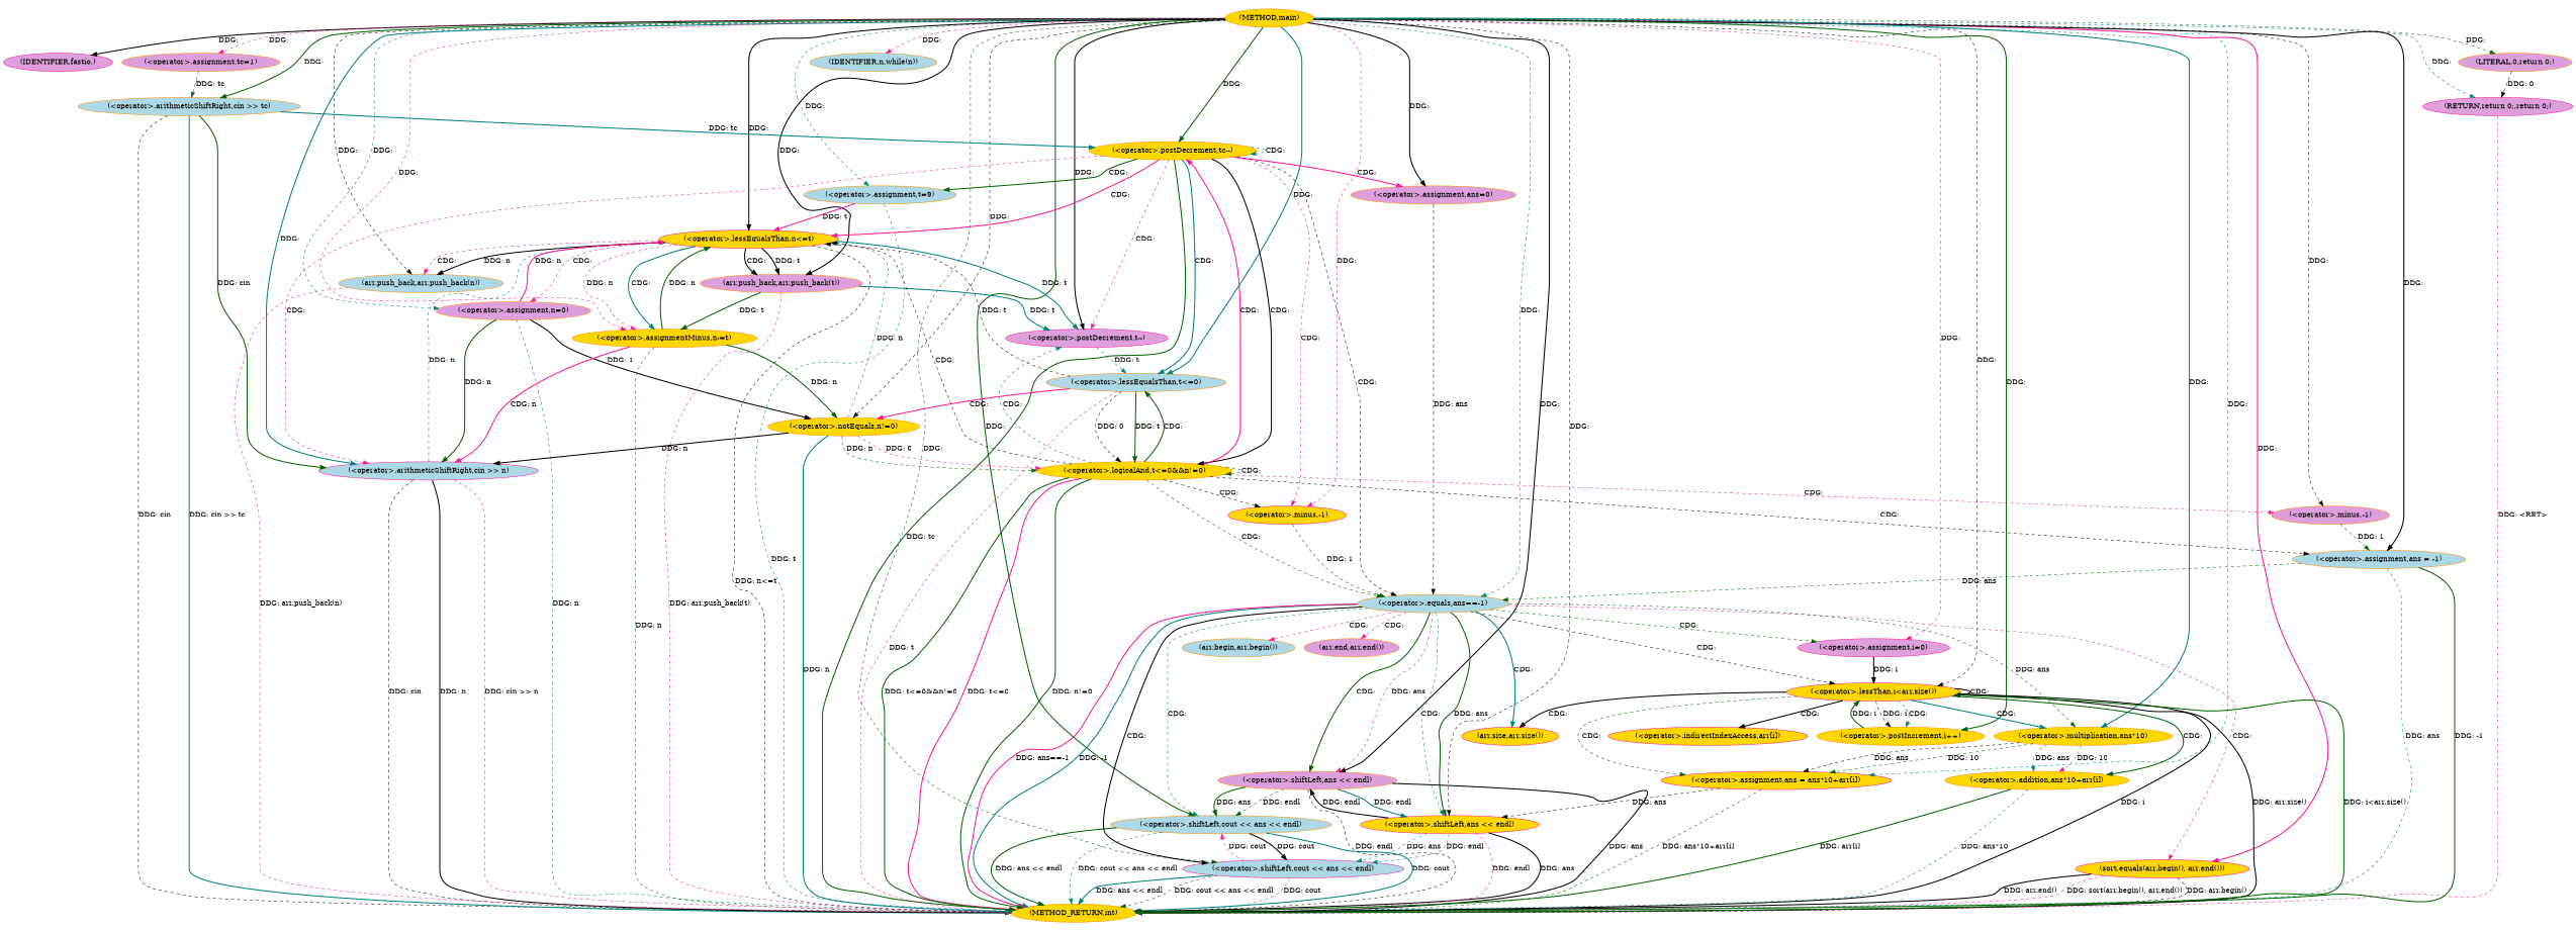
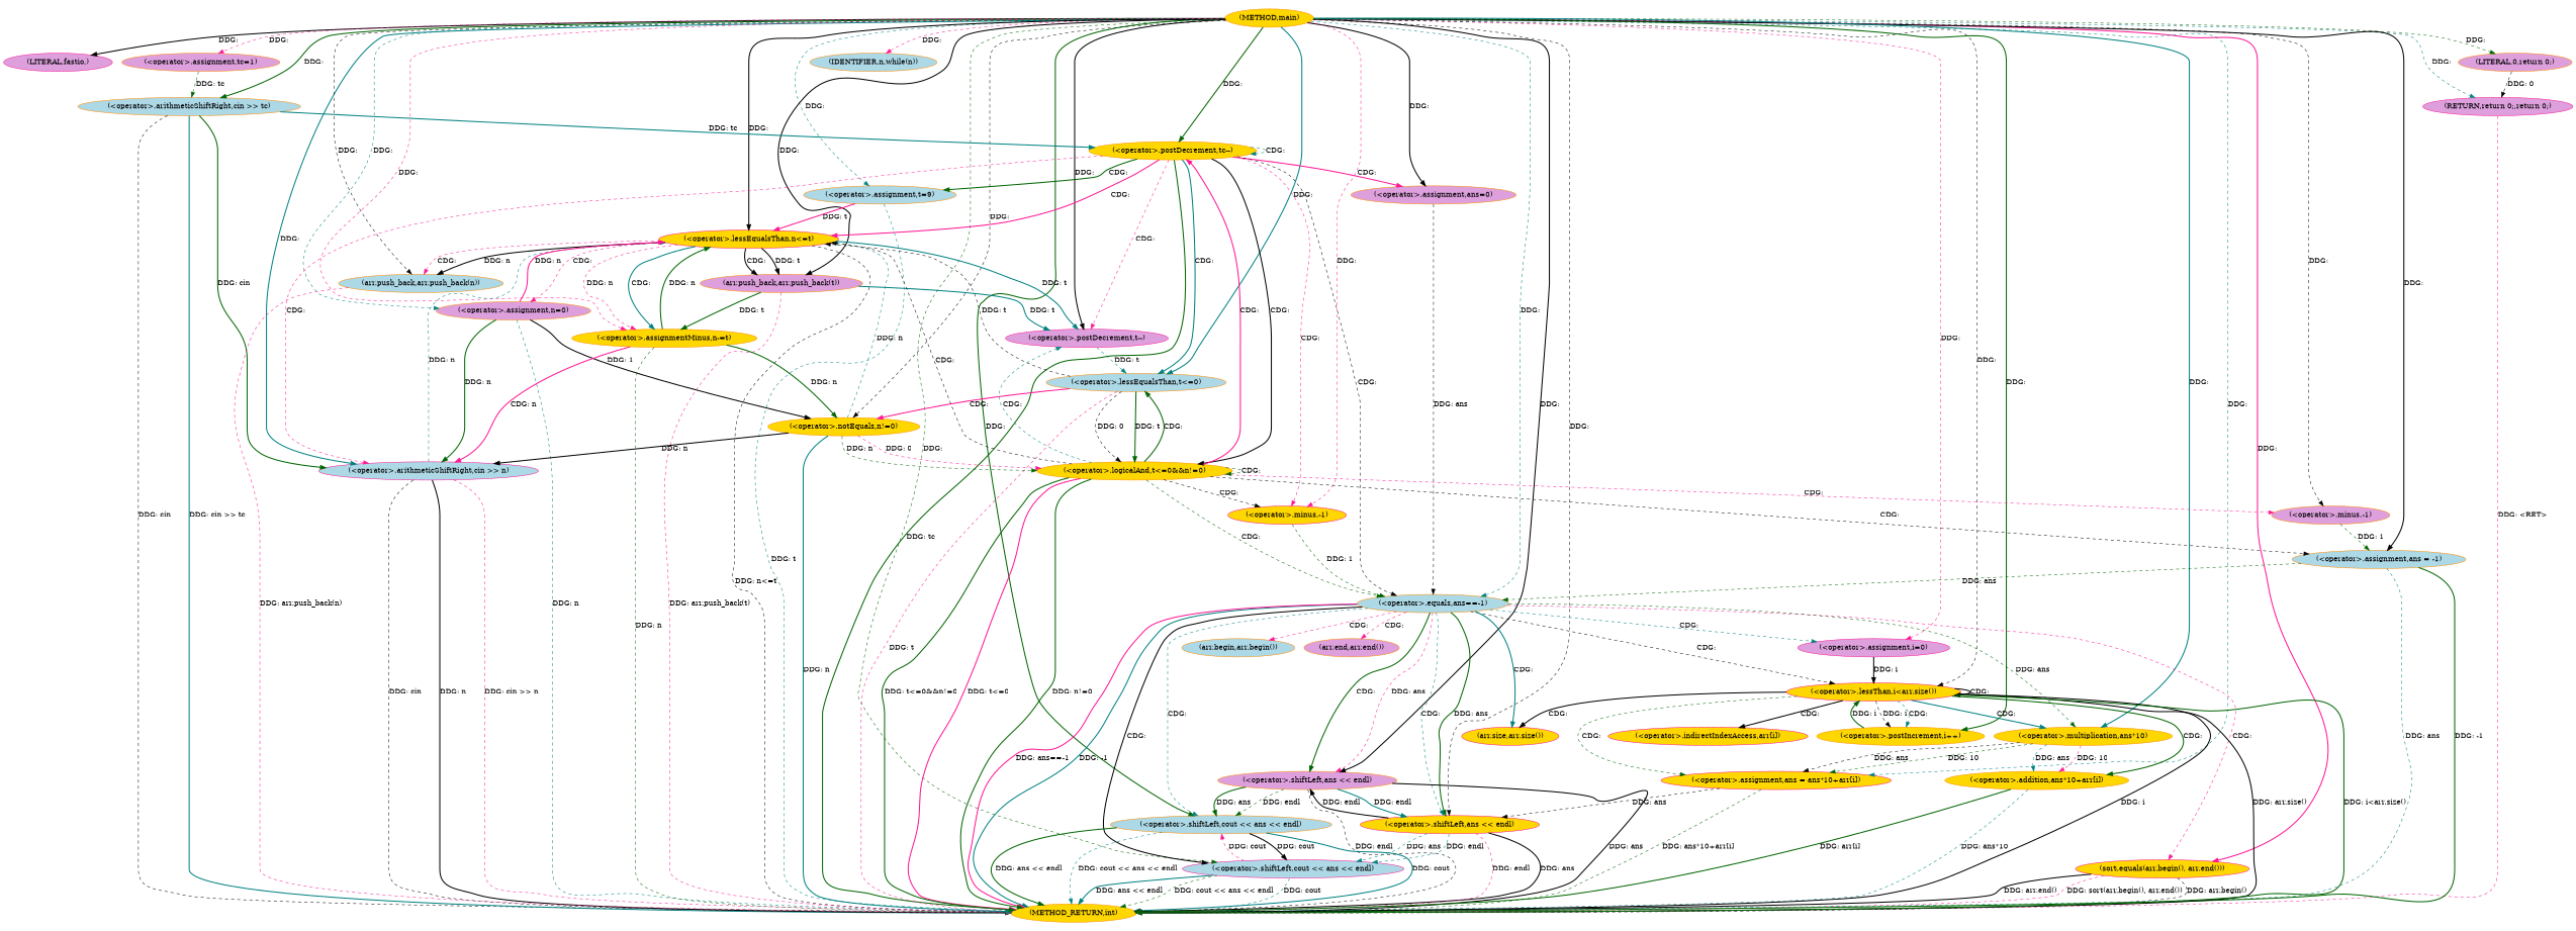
  digraph {
    node [color=darkorange fillcolor=gold style=filled]
    edge [color=black style=dashed]
    n1 [label="(METHOD,main)"]
-   n2 [color=deeppink fillcolor=plum label="(IDENTIFIER,fastio,)"]
+   n2 [color=deeppink fillcolor=plum label="(LITERAL,fastio,)"]
    n3 [fillcolor=plum label="(<operator>.assignment,tc=1)"]
    n4 [fillcolor=lightblue label="(<operator>.arithmeticShiftRight,cin >> tc)"]
    n5 [color=deeppink fillcolor=plum label="(RETURN,return 0;,return 0;)"]
    n6 [label="(<operator>.postDecrement,tc--)"]
    n7 [fillcolor=plum label="(LITERAL,0,return 0;)"]
    n8 [fillcolor=lightblue label="(<operator>.assignment,t=9)"]
    n9 [fillcolor=plum label="(<operator>.assignment,ans=0)"]
    n10 [color=deeppink fillcolor=lightblue label="(<operator>.arithmeticShiftRight,cin >> n)"]
    n11 [fillcolor=lightblue label="(IDENTIFIER,n,while(n))"]
    n12 [fillcolor=lightblue label="(<operator>.equals,ans==-1)"]
    n13 [color=deeppink fillcolor=plum label="(<operator>.postDecrement,t--)"]
    n14 [fillcolor=lightblue label="(<operator>.shiftLeft,cout << ans << endl)"]
    n15 [color=deeppink label="(<operator>.lessEqualsThan,n<=t)"]
    n16 [color=deeppink label="(<operator>.minus,-1)"]
    n17 [color=deeppink label="(sort,equals(arr.begin(), arr.end()))"]
    n18 [color=deeppink fillcolor=lightblue label="(<operator>.shiftLeft,cout << ans << endl)"]
    n19 [fillcolor=lightblue label="(arr.push_back,arr.push_back(n))"]
    n20 [fillcolor=plum label="(<operator>.assignment,n=0)"]
    n21 [fillcolor=lightblue label="(<operator>.assignment,ans = -1)"]
    n22 [fillcolor=plum label="(<operator>.shiftLeft,ans << endl)"]
    n23 [color=deeppink fillcolor=plum label="(<operator>.assignment,i=0)"]
    n24 [color=deeppink label="(<operator>.lessThan,i<arr.size())"]
    n25 [label="(<operator>.postIncrement,i++)"]
    n26 [fillcolor=plum label="(arr.push_back,arr.push_back(t))"]
    n27 [label="(<operator>.assignmentMinus,n-=t)"]
    n28 [fillcolor=lightblue label="(<operator>.lessEqualsThan,t<=0)"]
    n29 [label="(<operator>.notEquals,n!=0)"]
    n30 [color=deeppink label="(<operator>.assignment,ans = ans*10+arr[i])"]
    n31 [color=deeppink label="(<operator>.shiftLeft,ans << endl)"]
    n32 [fillcolor=plum label="(<operator>.minus,-1)"]
    n33 [label="(<operator>.multiplication,ans*10)"]
    n34 [label="(METHOD_RETURN,int)"]
    n35 [label="(<operator>.logicalAnd,t<=0&&n!=0)"]
    n36 [fillcolor=lightblue label="(arr.begin,arr.begin())"]
    n37 [fillcolor=plum label="(arr.end,arr.end())"]
    n38 [color=deeppink label="(arr.size,arr.size())"]
    n39 [label="(<operator>.addition,ans*10+arr[i])"]
    n40 [color=deeppink label="(<operator>.indirectIndexAccess,arr[i])"]
    n1 -> n2 [label="DDG: " style=bold]
    n1 -> n3 [color=deeppink label="DDG: "]
    n1 -> n4 [color=darkgreen label="DDG: " style=bold]
    n1 -> n5 [color=teal label="DDG: "]
    n1 -> n6 [color=darkgreen label="DDG: " style=bold]
    n1 -> n7 [color=darkgreen label="DDG: "]
    n1 -> n8 [color=teal label="DDG: "]
    n1 -> n9 [label="DDG: " style=bold]
    n1 -> n10 [color=teal label="DDG: " style=bold]
    n1 -> n11 [color=deeppink label="DDG: "]
    n1 -> n12 [color=teal label="DDG: "]
    n1 -> n13 [label="DDG: " style=bold]
    n1 -> n14 [color=darkgreen label="DDG: " style=bold]
    n1 -> n15 [label="DDG: " style=bold]
    n1 -> n16 [color=deeppink label="DDG: "]
    n1 -> n17 [color=deeppink label="DDG: " style=bold]
    n1 -> n18 [color=darkgreen label="DDG: "]
    n1 -> n19 [label="DDG: "]
    n1 -> n20 [color=teal label="DDG: "]
    n1 -> n21 [label="DDG: " style=bold]
    n1 -> n22 [label="DDG: " style=bold]
    n1 -> n23 [color=deeppink label="DDG: "]
    n1 -> n24 [label="DDG: "]
    n1 -> n25 [color=darkgreen label="DDG: " style=bold]
    n1 -> n26 [label="DDG: " style=bold]
    n1 -> n27 [color=deeppink label="DDG: "]
    n1 -> n28 [color=teal label="DDG: " style=bold]
    n1 -> n29 [label="DDG: "]
    n1 -> n30 [color=teal label="DDG: "]
    n1 -> n31 [label="DDG: "]
    n1 -> n32 [label="DDG: "]
    n1 -> n33 [color=teal label="DDG: " style=bold]
    n3 -> n4 [color=darkgreen label="DDG: tc"]
    n4 -> n6 [color=teal label="DDG: tc" style=bold]
    n4 -> n10 [color=darkgreen label="DDG: cin" style=bold]
    n4 -> n34 [label="DDG: cin"]
    n4 -> n34 [color=teal label="DDG: cin >> tc" style=bold]
    n5 -> n34 [color=deeppink label="DDG: <RET>"]
    n6 -> n6 [color=teal label="CDG: "]
    n6 -> n8 [color=darkgreen label="CDG: " style=bold]
    n6 -> n9 [color=deeppink label="CDG: " style=bold]
    n6 -> n10 [color=deeppink label="CDG: "]
    n6 -> n12 [label="CDG: "]
    n6 -> n13 [color=deeppink label="CDG: "]
    n6 -> n15 [color=deeppink label="CDG: " style=bold]
    n6 -> n16 [color=deeppink label="CDG: "]
    n6 -> n28 [color=teal label="CDG: " style=bold]
    n6 -> n34 [color=darkgreen label="DDG: tc" style=bold]
    n6 -> n35 [label="CDG: " style=bold]
    n7 -> n5 [label="DDG: 0"]
    n8 -> n15 [color=deeppink label="DDG: t" style=bold]
    n8 -> n34 [color=teal label="DDG: t"]
    n9 -> n12 [label="DDG: ans"]
    n10 -> n15 [color=teal label="DDG: n"]
    n10 -> n34 [label="DDG: cin"]
    n10 -> n34 [label="DDG: n" style=bold]
    n10 -> n34 [color=deeppink label="DDG: cin >> n"]
    n12 -> n14 [color=teal label="CDG: "]
    n12 -> n17 [color=deeppink label="CDG: "]
    n12 -> n18 [label="CDG: " style=bold]
    n12 -> n22 [color=deeppink label="DDG: ans"]
    n12 -> n22 [color=darkgreen label="CDG: " style=bold]
-   n12 -> n23 [color=darkgreen label="CDG: "]
+   n12 -> n23 [color=teal label="CDG: "]
    n12 -> n24 [label="CDG: "]
    n12 -> n31 [color=darkgreen label="DDG: ans" style=bold]
    n12 -> n31 [color=teal label="CDG: "]
    n12 -> n33 [color=darkgreen label="DDG: ans"]
    n12 -> n34 [color=teal label="DDG: -1" style=bold]
    n12 -> n34 [color=deeppink label="DDG: ans==-1" style=bold]
    n12 -> n36 [color=deeppink label="CDG: "]
    n12 -> n37 [color=deeppink label="CDG: "]
    n12 -> n38 [color=teal label="CDG: " style=bold]
    n13 -> n28 [color=teal label="DDG: t"]
    n14 -> n18 [label="DDG: cout" style=bold]
    n14 -> n34 [color=teal label="DDG: cout" style=bold]
    n14 -> n34 [color=darkgreen label="DDG: ans << endl" style=bold]
    n14 -> n34 [color=teal label="DDG: cout << ans << endl"]
    n15 -> n13 [color=teal label="DDG: t" style=bold]
    n15 -> n19 [label="DDG: n" style=bold]
    n15 -> n19 [color=deeppink label="CDG: "]
    n15 -> n20 [color=deeppink label="CDG: "]
    n15 -> n26 [label="DDG: t" style=bold]
    n15 -> n26 [label="CDG: " style=bold]
    n15 -> n27 [color=deeppink label="DDG: n"]
    n15 -> n27 [color=teal label="CDG: " style=bold]
    n15 -> n34 [label="DDG: n<=t"]
    n16 -> n12 [color=darkgreen label="DDG: 1"]
    n17 -> n34 [label="DDG: arr.begin()"]
    n17 -> n34 [label="DDG: arr.end()" style=bold]
    n17 -> n34 [color=deeppink label="DDG: sort(arr.begin(), arr.end())"]
    n18 -> n14 [color=deeppink label="DDG: cout"]
    n18 -> n34 [color=teal label="DDG: cout"]
    n18 -> n34 [color=teal label="DDG: ans << endl" style=bold]
    n18 -> n34 [color=darkgreen label="DDG: cout << ans << endl"]
    n19 -> n34 [color=deeppink label="DDG: arr.push_back(n)"]
    n20 -> n10 [color=darkgreen label="DDG: n" style=bold]
    n20 -> n15 [color=deeppink label="DDG: n" style=bold]
    n20 -> n29 [label="DDG: 1" style=bold]
    n20 -> n34 [color=teal label="DDG: n"]
    n21 -> n12 [color=darkgreen label="DDG: ans"]
    n21 -> n34 [color=teal label="DDG: ans"]
    n21 -> n34 [color=darkgreen label="DDG: -1" style=bold]
    n22 -> n14 [color=darkgreen label="DDG: ans" style=bold]
    n22 -> n14 [color=darkgreen label="DDG: endl"]
    n22 -> n31 [color=teal label="DDG: endl" style=bold]
    n22 -> n34 [label="DDG: ans" style=bold]
    n22 -> n34 [label="DDG: endl"]
    n23 -> n24 [label="DDG: i" style=bold]
    n24 -> n24 [label="CDG: " style=bold]
    n24 -> n25 [label="DDG: i"]
    n24 -> n25 [color=teal label="CDG: "]
    n24 -> n30 [color=darkgreen label="CDG: "]
    n24 -> n33 [color=teal label="CDG: " style=bold]
    n24 -> n34 [label="DDG: i" style=bold]
    n24 -> n34 [label="DDG: arr.size()" style=bold]
    n24 -> n34 [color=darkgreen label="DDG: i<arr.size()" style=bold]
    n24 -> n38 [label="CDG: " style=bold]
    n24 -> n39 [color=darkgreen label="CDG: " style=bold]
    n24 -> n40 [label="CDG: " style=bold]
    n25 -> n24 [color=darkgreen label="DDG: i" style=bold]
    n26 -> n13 [color=teal label="DDG: t" style=bold]
    n26 -> n27 [color=darkgreen label="DDG: t" style=bold]
    n26 -> n34 [color=deeppink label="DDG: arr.push_back(t)"]
    n27 -> n10 [color=deeppink label="CDG: n" style=bold]
    n27 -> n15 [color=darkgreen label="DDG: n" style=bold]
    n27 -> n29 [color=darkgreen label="DDG: n" style=bold]
    n27 -> n34 [color=darkgreen label="DDG: n"]
    n28 -> n15 [label="DDG: t"]
    n28 -> n29 [color=deeppink label="CDG: " style=bold]
    n28 -> n34 [color=deeppink label="DDG: t"]
    n28 -> n35 [label="DDG: 0"]
    n28 -> n35 [color=darkgreen label="DDG: t" style=bold]
    n29 -> n10 [label="DDG: n" style=bold]
    n29 -> n15 [color=teal label="DDG: n"]
    n29 -> n34 [color=teal label="DDG: n" style=bold]
    n29 -> n35 [color=darkgreen label="DDG: n"]
    n29 -> n35 [color=deeppink label="DDG: 0"]
    n30 -> n31 [label="DDG: ans"]
    n30 -> n34 [color=darkgreen label="DDG: ans*10+arr[i]"]
    n31 -> n18 [color=teal label="DDG: ans"]
    n31 -> n18 [color=teal label="DDG: endl"]
    n31 -> n22 [label="DDG: endl" style=bold]
    n31 -> n34 [label="DDG: ans" style=bold]
    n31 -> n34 [color=deeppink label="DDG: endl"]
    n32 -> n21 [color=darkgreen label="DDG: 1"]
    n33 -> n30 [color=darkgreen label="DDG: 10"]
    n33 -> n30 [label="DDG: ans"]
    n33 -> n39 [color=deeppink label="DDG: 10"]
    n33 -> n39 [color=teal label="DDG: ans"]
    n35 -> n6 [color=deeppink label="CDG: " style=bold]
    n35 -> n12 [color=darkgreen label="CDG: "]
    n35 -> n13 [color=teal label="CDG: "]
    n35 -> n15 [label="CDG: "]
    n35 -> n16 [label="CDG: "]
    n35 -> n21 [label="CDG: "]
    n35 -> n28 [color=darkgreen label="CDG: " style=bold]
    n35 -> n32 [color=deeppink label="CDG: "]
    n35 -> n34 [color=deeppink label="DDG: t<=0" style=bold]
    n35 -> n34 [color=darkgreen label="DDG: n!=0" style=bold]
    n35 -> n34 [color=darkgreen label="DDG: t<=0&&n!=0" style=bold]
    n35 -> n35 [color=darkgreen label="CDG: "]
    n39 -> n34 [color=teal label="DDG: ans*10"]
    n39 -> n34 [color=darkgreen label="DDG: arr[i]" style=bold]
  }
